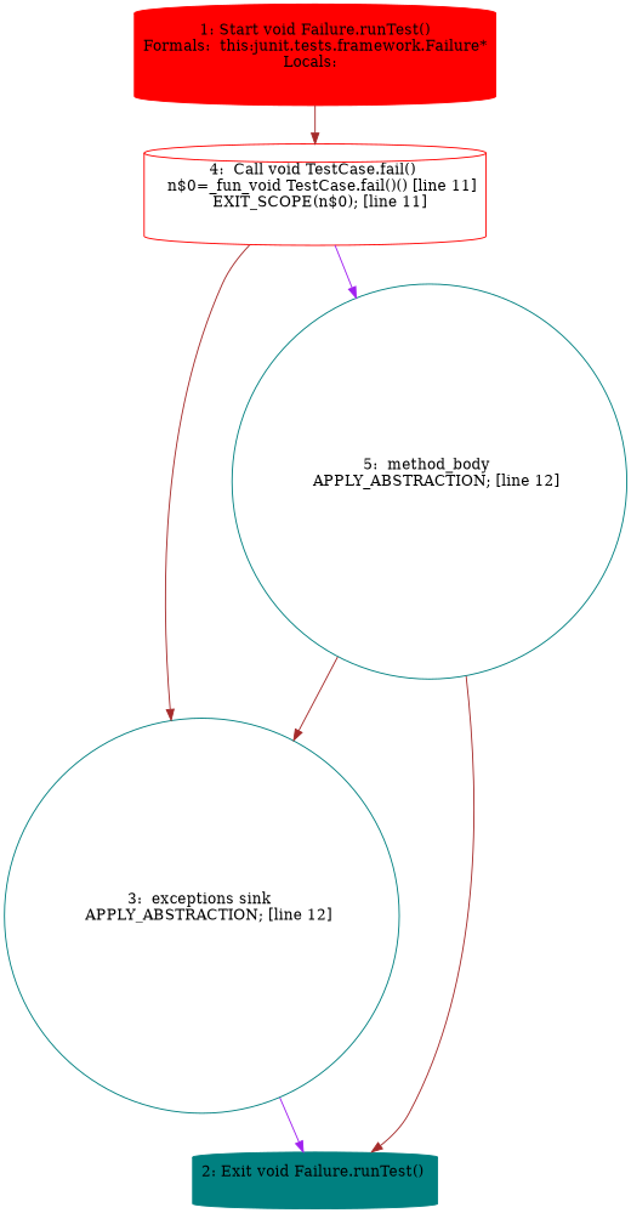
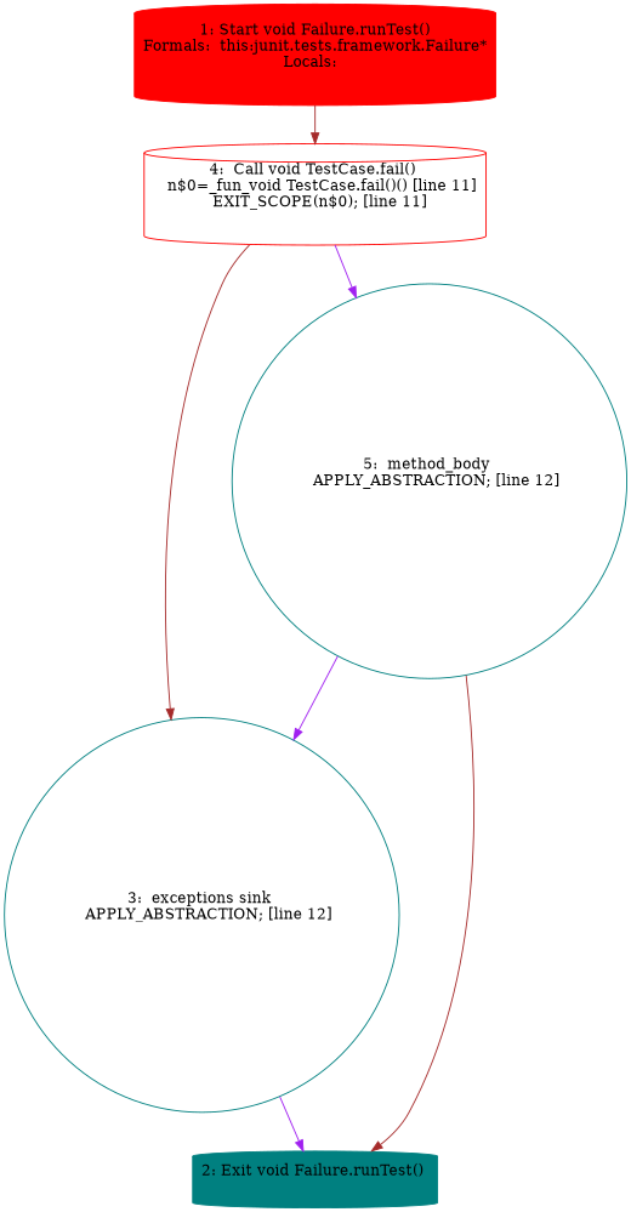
  digraph {
    node [color=teal shape=cylinder]
    edge [color=brown]
    n1 [color=red label="1: Start void Failure.runTest()\nFormals:  this:junit.tests.framework.Failure*\nLocals:  \n  " style=filled]
    n2 [label="4:  Call void TestCase.fail() \n   n$0=_fun_void TestCase.fail()() [line 11]\n  EXIT_SCOPE(n$0); [line 11]\n " color=red]
    n3 [label="3:  exceptions sink \n   APPLY_ABSTRACTION; [line 12]\n " shape=circle]
    n4 [label="5:  method_body \n   APPLY_ABSTRACTION; [line 12]\n " shape=circle]
    n5 [label="2: Exit void Failure.runTest() \n  " style=filled]
    n1 -> n2
    n2 -> n3
    n2 -> n4 [color=purple]
    n3 -> n5 [color=purple]
-   n4 -> n3
+   n4 -> n3 [color=purple]
    n4 -> n5
  }
